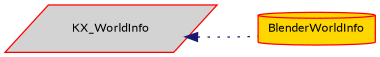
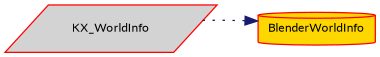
  digraph {
    rankdir=LR
    fontname=Lato
    node [color=red fontname=Lato fontsize=10 style=filled]
    n1 [fillcolor=lightgrey height=0.2 label=KX_WorldInfo shape=parallelogram width=0.4]
    n2 [fillcolor=gold height=0.2 label=BlenderWorldInfo shape=cylinder width=0.4]
-   n1 -> n2 [color=midnightblue dir=back fontname=Lato fontsize=10 labelfontname=Helvetica labelfontsize=10 style=dotted]
+   n2 -> n1 [color=midnightblue dir=back fontname=Lato fontsize=10 labelfontname=Helvetica labelfontsize=10 style=dotted]
  }
